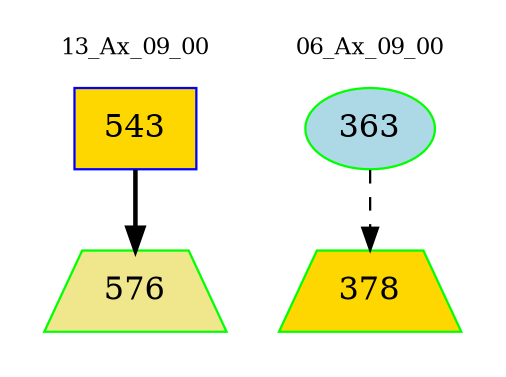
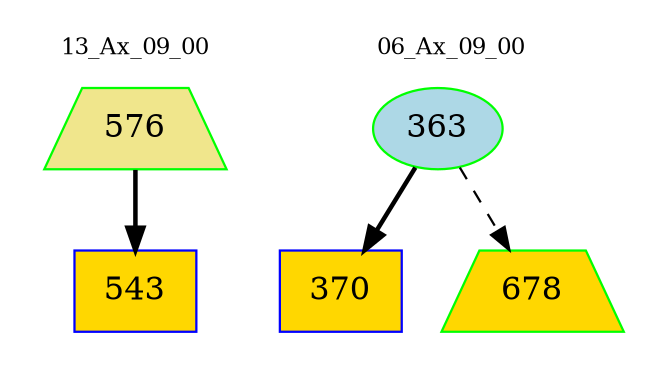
  digraph {
    node [color=green fillcolor=gold shape=box style=filled]
    edge [color=black style=bold]
    n1 [color=blue label=543]
    n2 [fillcolor=khaki label=576 shape=trapezium]
    n3 [fillcolor=lightblue label=363 shape=ellipse]
-   n5 [label=378 shape=trapezium]
+   n4 [color=blue label=370]
+   n5 [label=678 shape=trapezium]
    subgraph cluster_1 {
      color=white
      fontsize=10
      label="13_Ax_09_00"
      n1
      n2
    }
    subgraph cluster_2 {
      color=white
      fontsize=10
      label="06_Ax_09_00"
      n3
+     n4
      n5
    }
-   n1 -> n2
+   n2 -> n1
+   n3 -> n4
    n3 -> n5 [style=dashed]
  }
